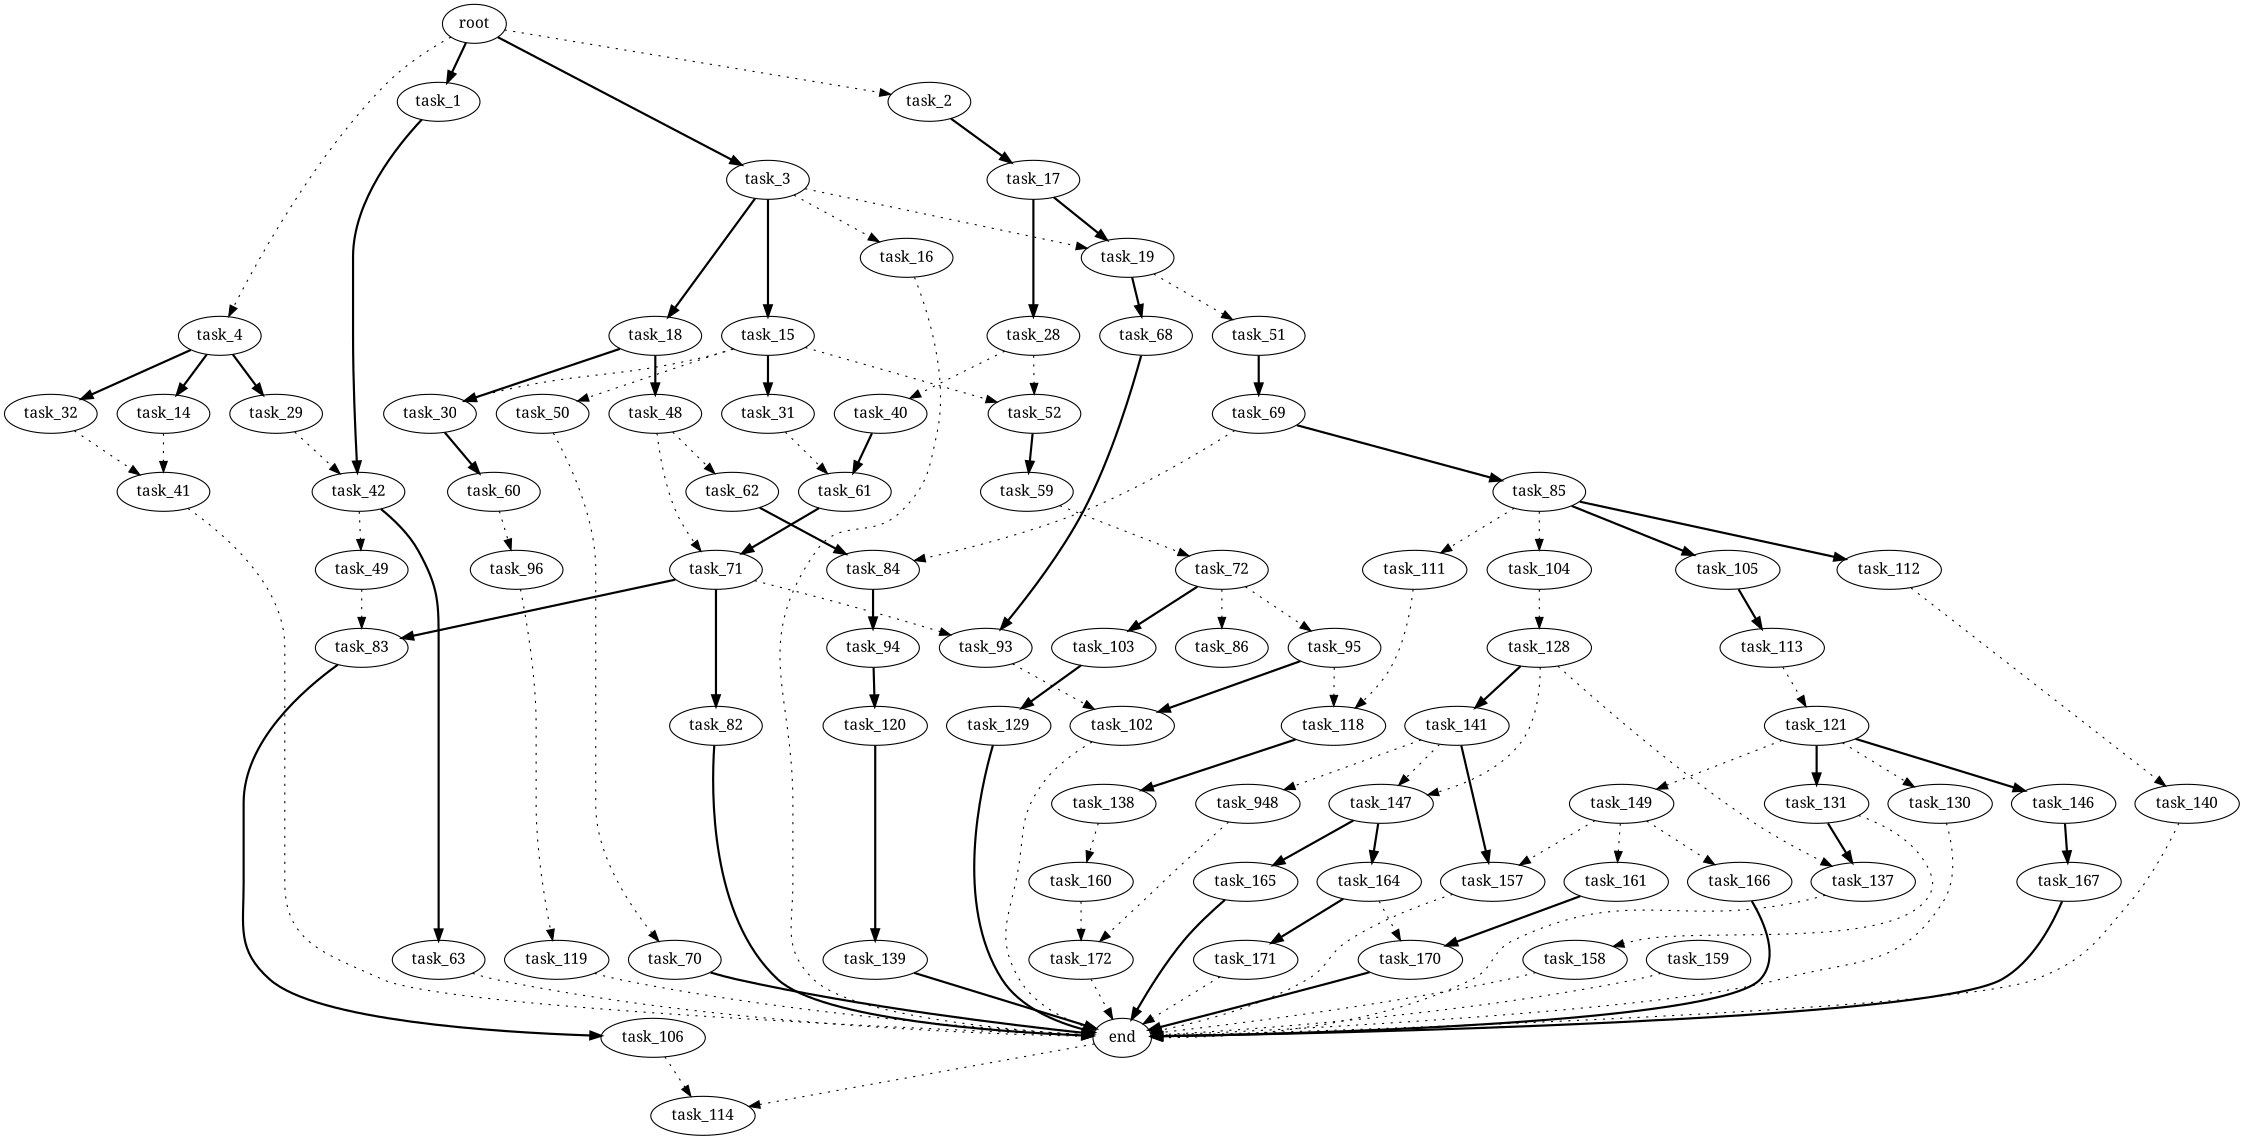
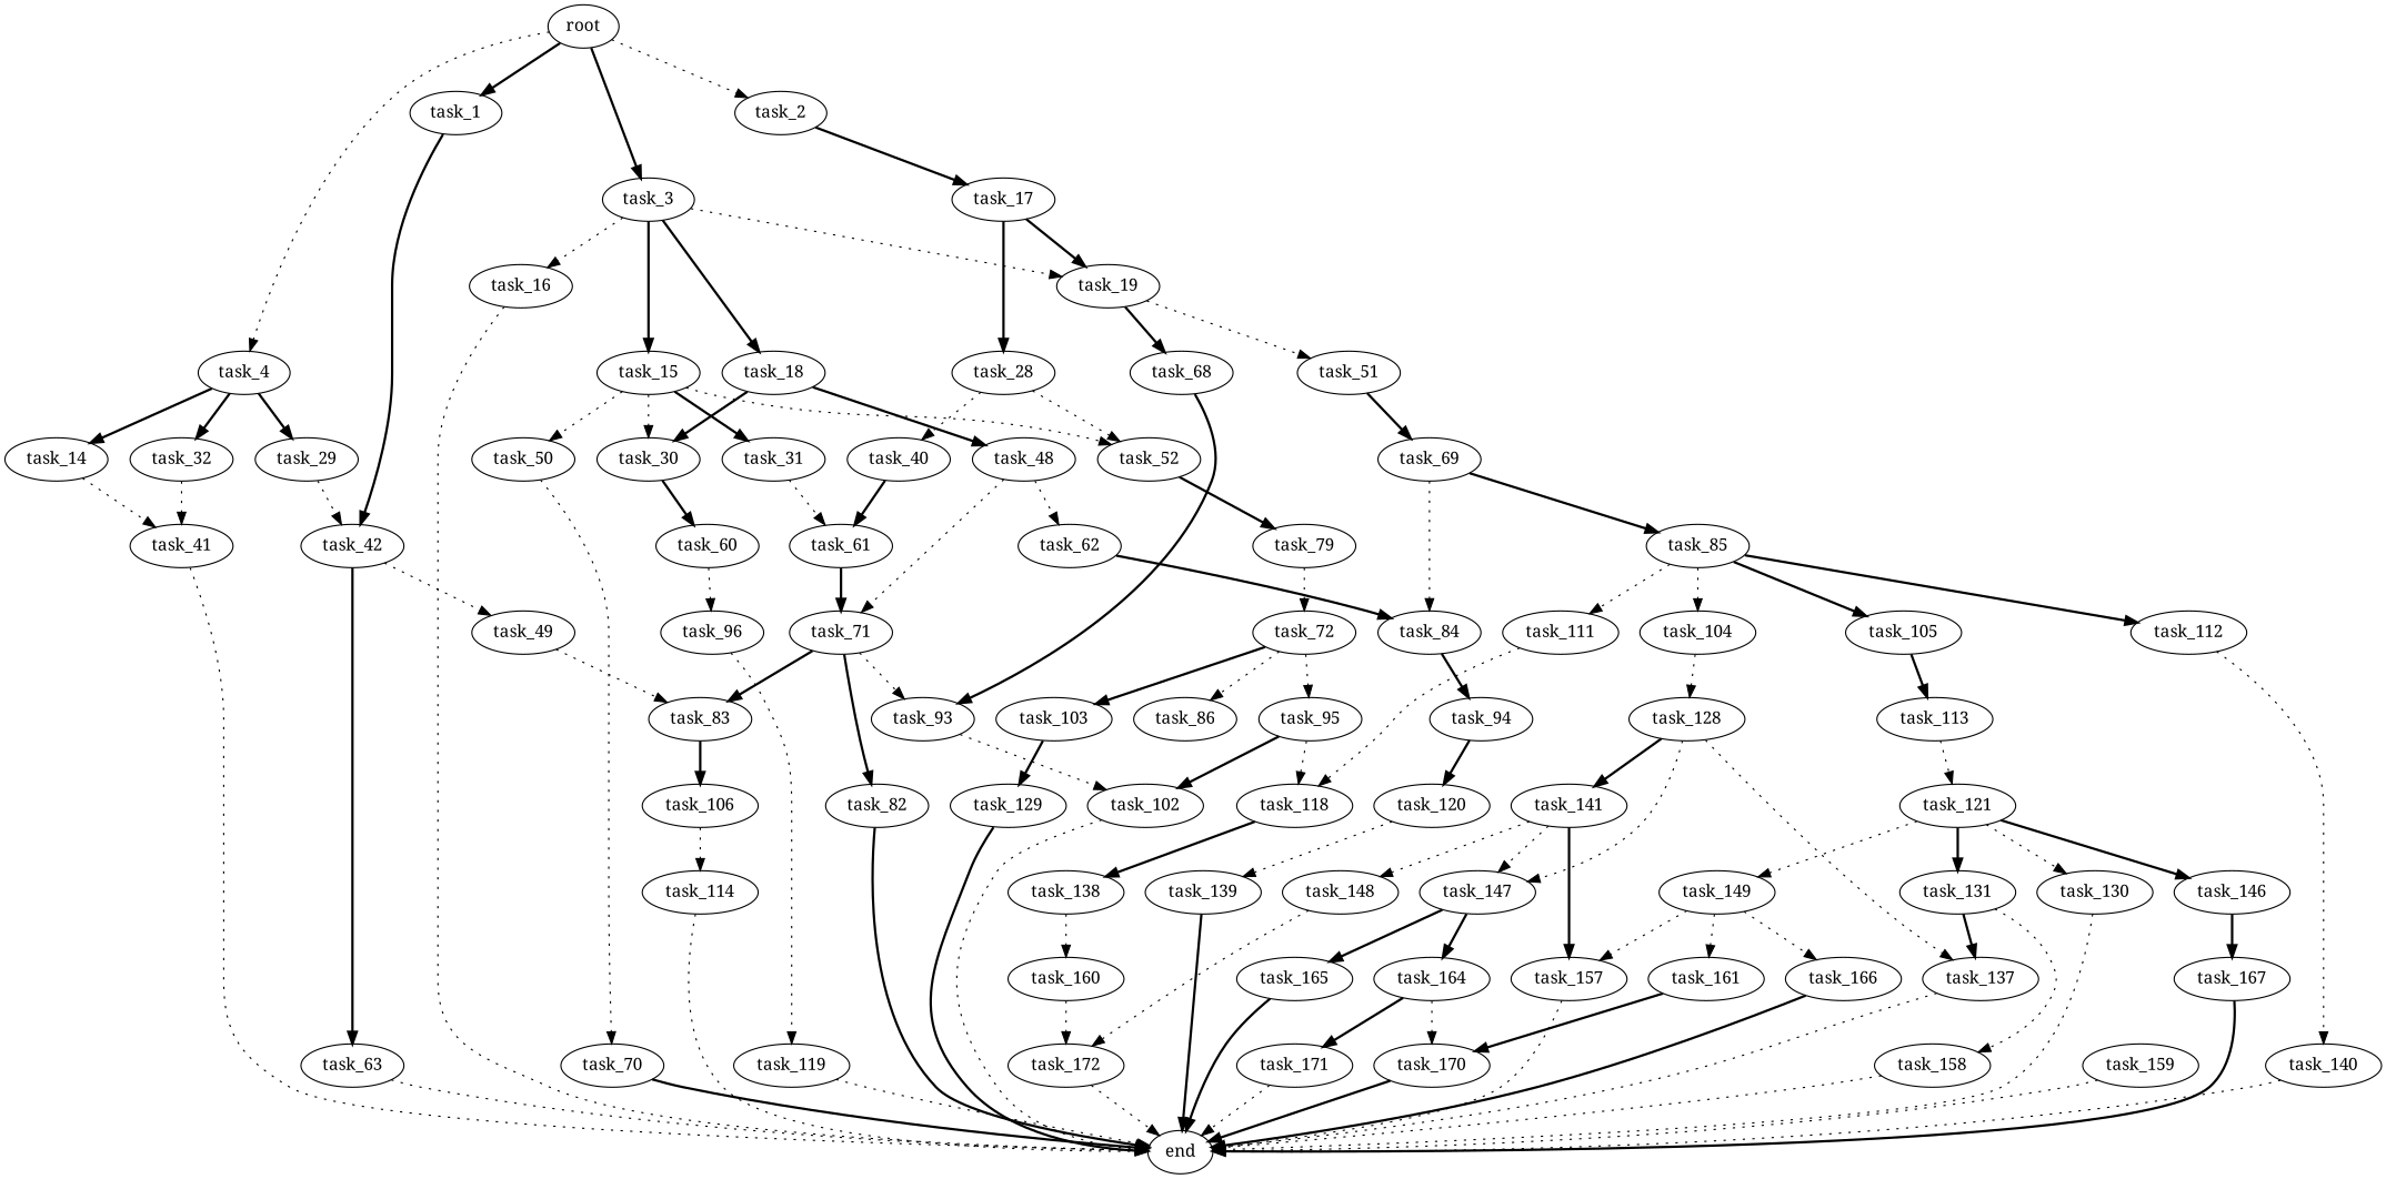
  digraph {
    fontname="Noto Serif"
    node [fontname="Noto Serif"]
    edge [fontname="Noto Serif" style=dotted]
    root
    task_1
    task_2
    task_3
    task_4
    task_42
    task_17
    task_15
    task_16
    task_18
    n11 [label=task_19]
    task_14
    task_29
    task_32
    task_49
    task_63
    task_28
    task_30
    task_31
    task_50
    task_52
    end
    task_48
    task_51
    task_68
    task_41
    task_40
    task_60
    task_61
    task_70
    task_62
    task_71
-   task_59
+   task_59 [label=task_79]
    task_96
    task_69
    task_93
    task_83
    task_84
    task_82
    task_106
    task_85
    task_72
    task_86
    task_95
    task_103
    task_119
    task_94
    task_102
    task_104
    task_105
    task_111
    task_112
    task_118
    task_129
    task_114
    task_120
    task_128
    task_113
    task_140
    task_139
    task_138
    task_137
    task_141
    task_147
    task_121
    task_130
    task_131
    task_146
    task_149
    task_160
    task_158
    task_167
    task_157
    task_161
    task_166
-   task_148 [label=task_948]
+   task_148
    task_164
    task_165
    task_172
    task_159
    task_170
    task_171
    root -> task_1 [style=bold]
    root -> task_2
    root -> task_3 [style=bold]
    root -> task_4
    task_1 -> task_42 [style=bold]
    task_2 -> task_17 [style=bold]
    task_3 -> task_15 [style=bold]
    task_3 -> task_16
    task_3 -> task_18 [style=bold]
    task_3 -> n11
    task_4 -> task_14 [style=bold]
    task_4 -> task_29 [style=bold]
    task_4 -> task_32 [style=bold]
    task_42 -> task_49
    task_42 -> task_63 [style=bold]
    task_17 -> n11 [style=bold]
    task_17 -> task_28 [style=bold]
    task_15 -> task_30
    task_15 -> task_31 [style=bold]
    task_15 -> task_50
    task_15 -> task_52
    task_16 -> end
    task_18 -> task_30 [style=bold]
    task_18 -> task_48 [style=bold]
    n11 -> task_51
    n11 -> task_68 [style=bold]
    task_14 -> task_41
    task_29 -> task_42
    task_32 -> task_41
    task_49 -> task_83
    task_63 -> end
    task_28 -> task_52
    task_28 -> task_40
    task_30 -> task_60 [style=bold]
    task_31 -> task_61
    task_50 -> task_70
    task_52 -> task_59 [style=bold]
    task_48 -> task_62
    task_48 -> task_71
    task_51 -> task_69 [style=bold]
    task_68 -> task_93 [style=bold]
    task_41 -> end
    task_40 -> task_61 [style=bold]
    task_60 -> task_96
    task_61 -> task_71 [style=bold]
    task_70 -> end [style=bold]
    task_62 -> task_84 [style=bold]
    task_71 -> task_93
    task_71 -> task_83 [style=bold]
    task_71 -> task_82 [style=bold]
    task_59 -> task_72
    task_96 -> task_119
    task_69 -> task_84
    task_69 -> task_85 [style=bold]
    task_93 -> task_102
    task_83 -> task_106 [style=bold]
    task_84 -> task_94 [style=bold]
    task_82 -> end [style=bold]
    task_106 -> task_114
    task_85 -> task_104
    task_85 -> task_105 [style=bold]
    task_85 -> task_111
    task_85 -> task_112 [style=bold]
    task_72 -> task_86
    task_72 -> task_95
    task_72 -> task_103 [style=bold]
    task_95 -> task_102 [style=bold]
    task_95 -> task_118
    task_103 -> task_129 [style=bold]
    task_119 -> end
    task_94 -> task_120 [style=bold]
    task_102 -> end
    task_104 -> task_128
    task_105 -> task_113 [style=bold]
    task_111 -> task_118
    task_112 -> task_140
    task_118 -> task_138 [style=bold]
    task_129 -> end [style=bold]
-   end -> task_114
-   task_120 -> task_139 [style=bold]
+   task_114 -> end
+   task_120 -> task_139
    task_128 -> task_137
    task_128 -> task_141 [style=bold]
    task_128 -> task_147
    task_113 -> task_121
    task_140 -> end
    task_139 -> end [style=bold]
    task_138 -> task_160
    task_137 -> end
    task_141 -> task_147
    task_141 -> task_157 [style=bold]
    task_141 -> task_148
    task_147 -> task_164 [style=bold]
    task_147 -> task_165 [style=bold]
    task_121 -> task_130
    task_121 -> task_131 [style=bold]
    task_121 -> task_146 [style=bold]
    task_121 -> task_149
    task_130 -> end
    task_131 -> task_137 [style=bold]
    task_131 -> task_158
    task_146 -> task_167 [style=bold]
    task_149 -> task_157
    task_149 -> task_161
    task_149 -> task_166
    task_160 -> task_172
    task_158 -> end
    task_167 -> end [style=bold]
    task_157 -> end
    task_161 -> task_170 [style=bold]
    task_166 -> end [style=bold]
    task_148 -> task_172
    task_164 -> task_170
    task_164 -> task_171 [style=bold]
    task_165 -> end [style=bold]
    task_172 -> end
    task_159 -> end
    task_170 -> end [style=bold]
    task_171 -> end
  }
